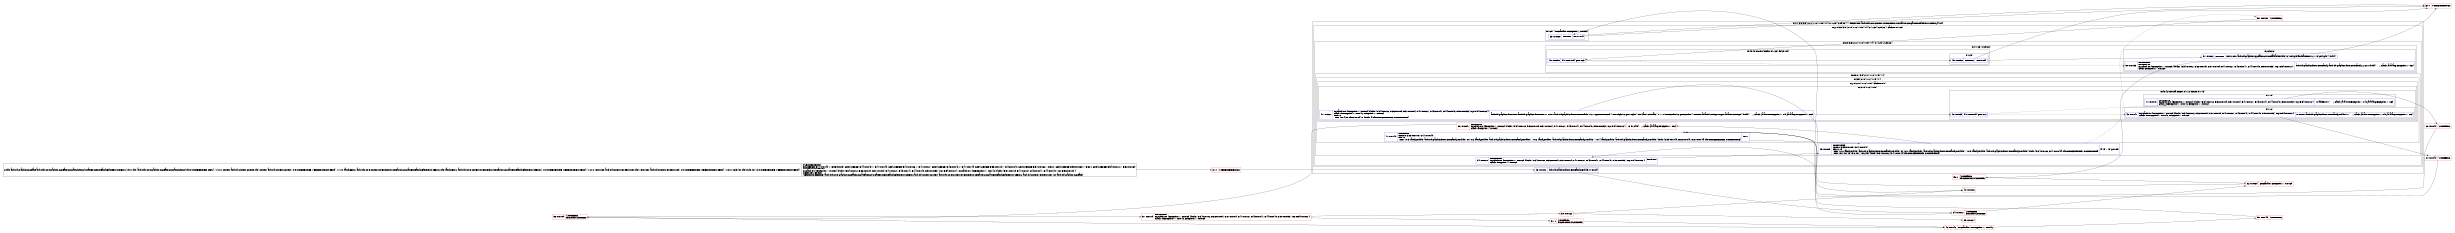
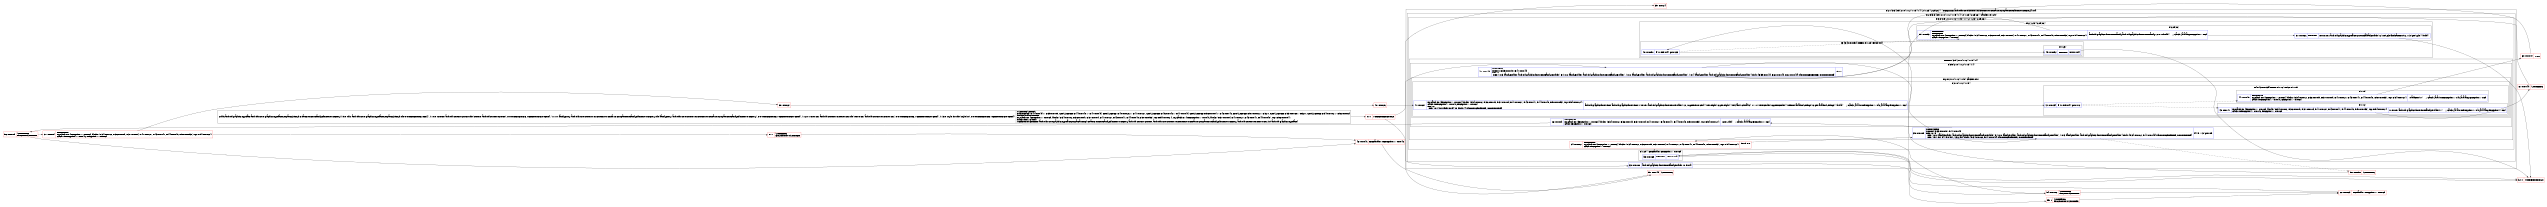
  digraph {
    rankdir=LR
    node [color=red shape=record]
    n1 [color=blue label="{43\:\ 0x0041|TryCatch #0 \{Exception \-\> 0x006d, blocks: (B:34:0x0002, B:36:0x000b, B:37:0x000d, B:41:0x0027, B:43:0x0041, B:44:0x0048, B:50:0x0053), top: B:54:0x0002 \}\lCatch: IOException \-\> 0x004c, Exception \-\> 0x006d\l|r0 = new android.graphics.fonts.FontFamily.Builder(r7)     \/\/ Catch: java.io.IOException \-\> L4c java.lang.Exception \-\> L6d\l}"]
    n2 [color=blue label="{44\:\ 0x0048|TRY_LEAVE\lTryCatch #0 \{Exception \-\> 0x006d, blocks: (B:34:0x0002, B:36:0x000b, B:37:0x000d, B:41:0x0027, B:43:0x0041, B:44:0x0048, B:50:0x0053), top: B:54:0x0002 \}\lCatch: IOException \-\> 0x004c, Exception \-\> 0x006d\l|r0.addFont(r7)     \/\/ Catch: java.io.IOException \-\> L4c java.lang.Exception \-\> L6d\l}"]
    n3 [color=blue label="{42\:\ 0x003f|if (r0 == null) goto L12\l}"]
    n4 [color=blue label="{41\:\ 0x0027|TryCatch #0 \{Exception \-\> 0x006d, blocks: (B:34:0x0002, B:36:0x000b, B:37:0x000d, B:41:0x0027, B:43:0x0041, B:44:0x0048, B:50:0x0053), top: B:54:0x0002 \}\lCatch: IOException \-\> 0x004c, Exception \-\> 0x006d\lPHI: r8 \l  PHI: (r8v4 int A[REMOVE]) =  binds: [] A[DONT_GENERATE, DONT_INLINE]\l|android.graphics.fonts.Font android.graphics.fonts.Font r7 = new android.graphics.fonts.Font.Builder(r12, r6.getResourceId()).setWeight(r6.getWeight()).setSlant(r6.isItalic() ? 1 : 0).setTtcIndex(r6.getTtcIndex()).setFontVariationSettings(r6.getVariationSettings()).build()     \/\/ Catch: java.io.IOException \-\> L4c java.lang.Exception \-\> L6d\l}"]
-   n5 [label="{36\:\ 0x000b|TRY_LEAVE\lTryCatch #0 \{Exception \-\> 0x006d, blocks: (B:34:0x0002, B:36:0x000b, B:37:0x000d, B:41:0x0027, B:43:0x0041, B:44:0x0048, B:50:0x0053), top: B:54:0x0002 \}\lCatch: Exception \-\> 0x006d\l|r6 = r2[r5]     \/\/ Catch: java.lang.Exception \-\> L6d\l}"]
+   n5 [color=blue label="{36\:\ 0x000b|TRY_LEAVE\lTryCatch #0 \{Exception \-\> 0x006d, blocks: (B:34:0x0002, B:36:0x000b, B:37:0x000d, B:41:0x0027, B:43:0x0041, B:44:0x0048, B:50:0x0053), top: B:54:0x0002 \}\lCatch: Exception \-\> 0x006d\l|r6 = r2[r5]     \/\/ Catch: java.lang.Exception \-\> L6d\l}"]
    n6 [color=blue label="{47\:\ 0x004d|LOOP_END\lLOOP:0: B:35:0x0009\-\>B:47:0x004d\lPHI: r0 \l  PHI: (r0v3 'familyBuilder' android.graphics.fonts.FontFamily$Builder) = (r0v2 'familyBuilder' android.graphics.fonts.FontFamily$Builder), (r0v2 'familyBuilder' android.graphics.fonts.FontFamily$Builder), (r0v4 'familyBuilder' android.graphics.fonts.FontFamily$Builder) binds: [B:59:0x004d, B:60:0x004d, B:61:0x004d] A[DONT_GENERATE, DONT_INLINE]\l|r5++\l}"]
    n7 [color=blue label="{35\:\ 0x0009|LOOP_START\lLOOP:0: B:35:0x0009\-\>B:47:0x004d\lPHI: r0 r5 \l  PHI: (r0v2 'familyBuilder' android.graphics.fonts.FontFamily$Builder) = (r0v0 'familyBuilder' android.graphics.fonts.FontFamily$Builder), (r0v3 'familyBuilder' android.graphics.fonts.FontFamily$Builder) binds: [B:34:0x0002, B:47:0x004d] A[DONT_GENERATE, DONT_INLINE]\l  PHI: (r5v1 int) = (r5v0 int), (r5v2 int) binds: [B:34:0x0002, B:47:0x004d] A[DONT_GENERATE, DONT_INLINE]\l|if (r5 \< r3) goto L5\l}"]
    n8 [color=blue label="{49\:\ 0x0052|RETURN\l|return null\l}"]
    n9 [color=blue label="{48\:\ 0x0050|if (r0 == null) goto L23\l}"]
    n10 [color=blue label="{50\:\ 0x0053|TRY_ENTER\lTRY_LEAVE\lTryCatch #0 \{Exception \-\> 0x006d, blocks: (B:34:0x0002, B:36:0x000b, B:37:0x000d, B:41:0x0027, B:43:0x0041, B:44:0x0048, B:50:0x0053), top: B:54:0x0002 \}\lCatch: Exception \-\> 0x006d\l|android.graphics.fonts.FontFamily android.graphics.fonts.FontFamily r2 = r0.build()     \/\/ Catch: java.lang.Exception \-\> L6d\l}"]
    n11 [color=blue label="{51\:\ 0x006c|RETURN\l|return new android.graphics.Typeface.CustomFallbackBuilder(r2).setStyle(findBaseFont(r2, r13).getStyle()).build()\l}"]
-   n12 [color=blue label="{34\:\ 0x0002|TRY_ENTER\lTryCatch #0 \{Exception \-\> 0x006d, blocks: (B:34:0x0002, B:36:0x000b, B:37:0x000d, B:41:0x0027, B:43:0x0041, B:44:0x0048, B:50:0x0053), top: B:54:0x0002 \}\lCatch: Exception \-\> 0x006d\l|int r5 = 0\l\l}"]
+   n12 [label="{34\:\ 0x0002|TRY_ENTER\lTryCatch #0 \{Exception \-\> 0x006d, blocks: (B:34:0x0002, B:36:0x000b, B:37:0x000d, B:41:0x0027, B:43:0x0041, B:44:0x0048, B:50:0x0053), top: B:54:0x0002 \}\lCatch: Exception \-\> 0x006d\l|int r5 = 0\l\l}"]
    n13 [color=blue label="{53\:\ 0x006e|RETURN\l|return null\l}"]
    n14 [color=blue label="{33\:\ 0x0000|android.graphics.fonts.FontFamily.Builder r0 = null\l}"]
    n15 [label="{61\:\ 0x004d|SYNTHETIC\l}"]
-   n16 [label="{60\:\ 0x004d|SYNTHETIC\l}"]
+   n16 [label="{60\:\ 0x004d|TYPE\l}"]
    n17 [label="{56\:\ 0x000d|SYNTHETIC\lEXC_TOP_SPLITTER\l}"]
    n18 [label="{58\:\ 0x0050|SYNTHETIC\l}"]
    n19 [label="{32\:\ ?|MTH_EXIT_BLOCK\l}"]
    n20 [label="{55\:\ ?|SYNTHETIC\lEXC_BOTTOM_SPLITTER\l}"]
    n21 [label="{54\:\ 0x0002|SYNTHETIC\lEXC_TOP_SPLITTER\l}"]
    n22 [label="{52\:\ 0x006d|ExcHandler: Exception \-\> 0x006d\l}"]
    n23 [label="{37\:\ 0x000d|TRY_ENTER\lTryCatch #0 \{Exception \-\> 0x006d, blocks: (B:34:0x0002, B:36:0x000b, B:37:0x000d, B:41:0x0027, B:43:0x0041, B:44:0x0048, B:50:0x0053), top: B:54:0x0002 \}\lCatch: IOException \-\> 0x004c, Exception \-\> 0x006d\l}"]
    n24 [label="{46\:\ 0x004c|ExcHandler: IOException \-\> 0x004c\l}"]
    n25 [label="{31\:\ ?|MTH_ENTER_BLOCK\l}"]
    n26 [label="{38\:\ 0x0022}"]
    n27 [label="{57\:\ ?|SYNTHETIC\lEXC_BOTTOM_SPLITTER\l}"]
    n28 [label="{59\:\ 0x004d|SYNTHETIC\l}"]
    n29 [label="{39\:\ 0x0024}"]
    n30 [label="{40\:\ 0x0026}"]
    n31 [label="{public android.graphics.Typeface androidx.core.graphics.TypefaceCompatApi29Impl.createFromFontFamilyFilesResourceEntry((r9v0 'this' androidx.core.graphics.TypefaceCompatApi29Impl A[IMMUTABLE_TYPE, THIS]), (r10v0 'context' android.content.Context A[D('context' android.content.Context), IMMUTABLE_TYPE, METHOD_ARGUMENT]), (r11v0 'familyEntry' androidx.core.content.res.FontResourcesParserCompat$FontFamilyFilesResourceEntry A[D('familyEntry' androidx.core.content.res.FontResourcesParserCompat$FontFamilyFilesResourceEntry), IMMUTABLE_TYPE, METHOD_ARGUMENT]), (r12v0 'resources' android.content.res.Resources A[D('resources' android.content.res.Resources), IMMUTABLE_TYPE, METHOD_ARGUMENT]), (r13v0 'style' int A[D('style' int), IMMUTABLE_TYPE, METHOD_ARGUMENT]))  | USE_LINES_HINTS\lBACK_EDGE: B:47:0x004d \-\> B:35:0x0009, CROSS_EDGE: B:44:0x0048 \-\> B:47:0x004d, CROSS_EDGE: B:40:0x0026 \-\> B:41:0x0027, CROSS_EDGE: B:46:0x004c \-\> B:47:0x004d, CROSS_EDGE: B:56:0x000d \-\> B:46:0x004c, CROSS_EDGE: B:51:0x006c \-\> B:32:?, CROSS_EDGE: B:53:0x006e \-\> B:32:?, CROSS_EDGE: B:54:0x0002 \-\> B:52:0x006d\lINLINE_NOT_NEEDED\lTryCatch #0 \{Exception \-\> 0x006d, blocks: (B:34:0x0002, B:36:0x000b, B:37:0x000d, B:41:0x0027, B:43:0x0041, B:44:0x0048, B:50:0x0053), top: B:54:0x0002 \}, TryCatch #1 \{IOException \-\> 0x004c, blocks: (B:37:0x000d, B:41:0x0027, B:43:0x0041, B:44:0x0048), top: B:56:0x000d \}\lTYPE_VARS: EMPTY\lMETHOD_OVERRIDE: [androidx.core.graphics.TypefaceCompatBaseImpl.createFromFontFamilyFilesResourceEntry(android.content.Context, androidx.core.content.res.FontResourcesParserCompat$FontFamilyFilesResourceEntry, android.content.res.Resources, int):android.graphics.Typeface]\l}" color=""]
    subgraph cluster_1 {
      label="R(2:1|(3:3|(3:5|(2:10|(1:12)(1:15))|14)|(2:(1:23)|(2:25|26)))) | DECL_VAR: androidx.core.content.res.FontResourcesParserCompat$FontFileResourceEntry[] null\l"
      n14
      subgraph cluster_2 {
        label="Try: R(3:3|(3:5|(2:10|(1:12)(1:15))|14)|(2:(1:23)|(2:25|26))) catches: R(1:29)"
        subgraph cluster_3 {
          label="R(3:3|(3:5|(2:10|(1:12)(1:15))|14)|(2:(1:23)|(2:25|26)))"
          n12
          subgraph cluster_4 {
            label="LOOP:0: (3:5|(2:10|(1:12)(1:15))|14)"
            n7
            subgraph cluster_5 {
              label="R(3:5|(2:10|(1:12)(1:15))|14)"
              n5
              n6
              subgraph cluster_6 {
                label="Try: R(2:10|(1:12)(1:15)) catches: R(0)"
                subgraph cluster_7 {
                  label="R(2:10|(1:12)(1:15))"
                  n4
                  subgraph cluster_8 {
                    label="IF [B:42:0x003f] THEN: R(1:12) ELSE: R(1:15)"
                    n3
                    subgraph cluster_9 {
                      label="R(1:12)"
                      n1
                    }
                    subgraph cluster_10 {
                      label="R(1:15)"
                      n2
                    }
                  }
                }
                subgraph cluster_11 {
                  label="R(0) | ExcHandler: IOException \-\> 0x004c\l"
                }
              }
            }
          }
          subgraph cluster_12 {
            label="R(2:(1:23)|(2:25|26))"
            subgraph cluster_13 {
              label="IF [B:48:0x0050] THEN: R(1:23) ELSE: null"
              n9
              subgraph cluster_14 {
                label="R(1:23)"
                n8
              }
            }
            subgraph cluster_15 {
              label="R(2:25|26)"
              n10
              n11
            }
          }
        }
        subgraph cluster_16 {
          label="R(1:29) | ExcHandler: Exception \-\> 0x006d\l"
          n13
        }
      }
    }
    subgraph cluster_17 {
      label="R(1:29) | ExcHandler: Exception \-\> 0x006d\l"
    }
    subgraph cluster_18 {
      label="R(0) | ExcHandler: IOException \-\> 0x004c\l"
    }
    n1 -> n15
    n2 -> n16
    n3 -> n1 [style=dashed]
    n3 -> n2 [style=dashed]
    n4 -> n3
    n5 -> n17
    n6 -> n7
    n7 -> n5
    n7 -> n18 [style=dashed]
    n8 -> n19
    n9 -> n8
    n9 -> n10 [style=dashed]
-   n8 -> n11
+   n10 -> n11
    n10 -> n20
    n11 -> n19
    n12 -> n7
    n13 -> n19
    n13 -> n19
    n14 -> n21
    n15 -> n6
    n16 -> n6
    n17 -> n23
    n17 -> n24
    n18 -> n9
    n20 -> n22
    n21 -> n12
    n21 -> n22
    n22 -> n13
    n23 -> n26
    n23 -> n27
    n24 -> n28
    n25 -> n14
-   n26 -> n29
+   n25 -> n29
    n26 -> n30
    n27 -> n24
    n28 -> n6
-   n4 -> n30
+   n30 -> n4
    n31 -> n25
  }
